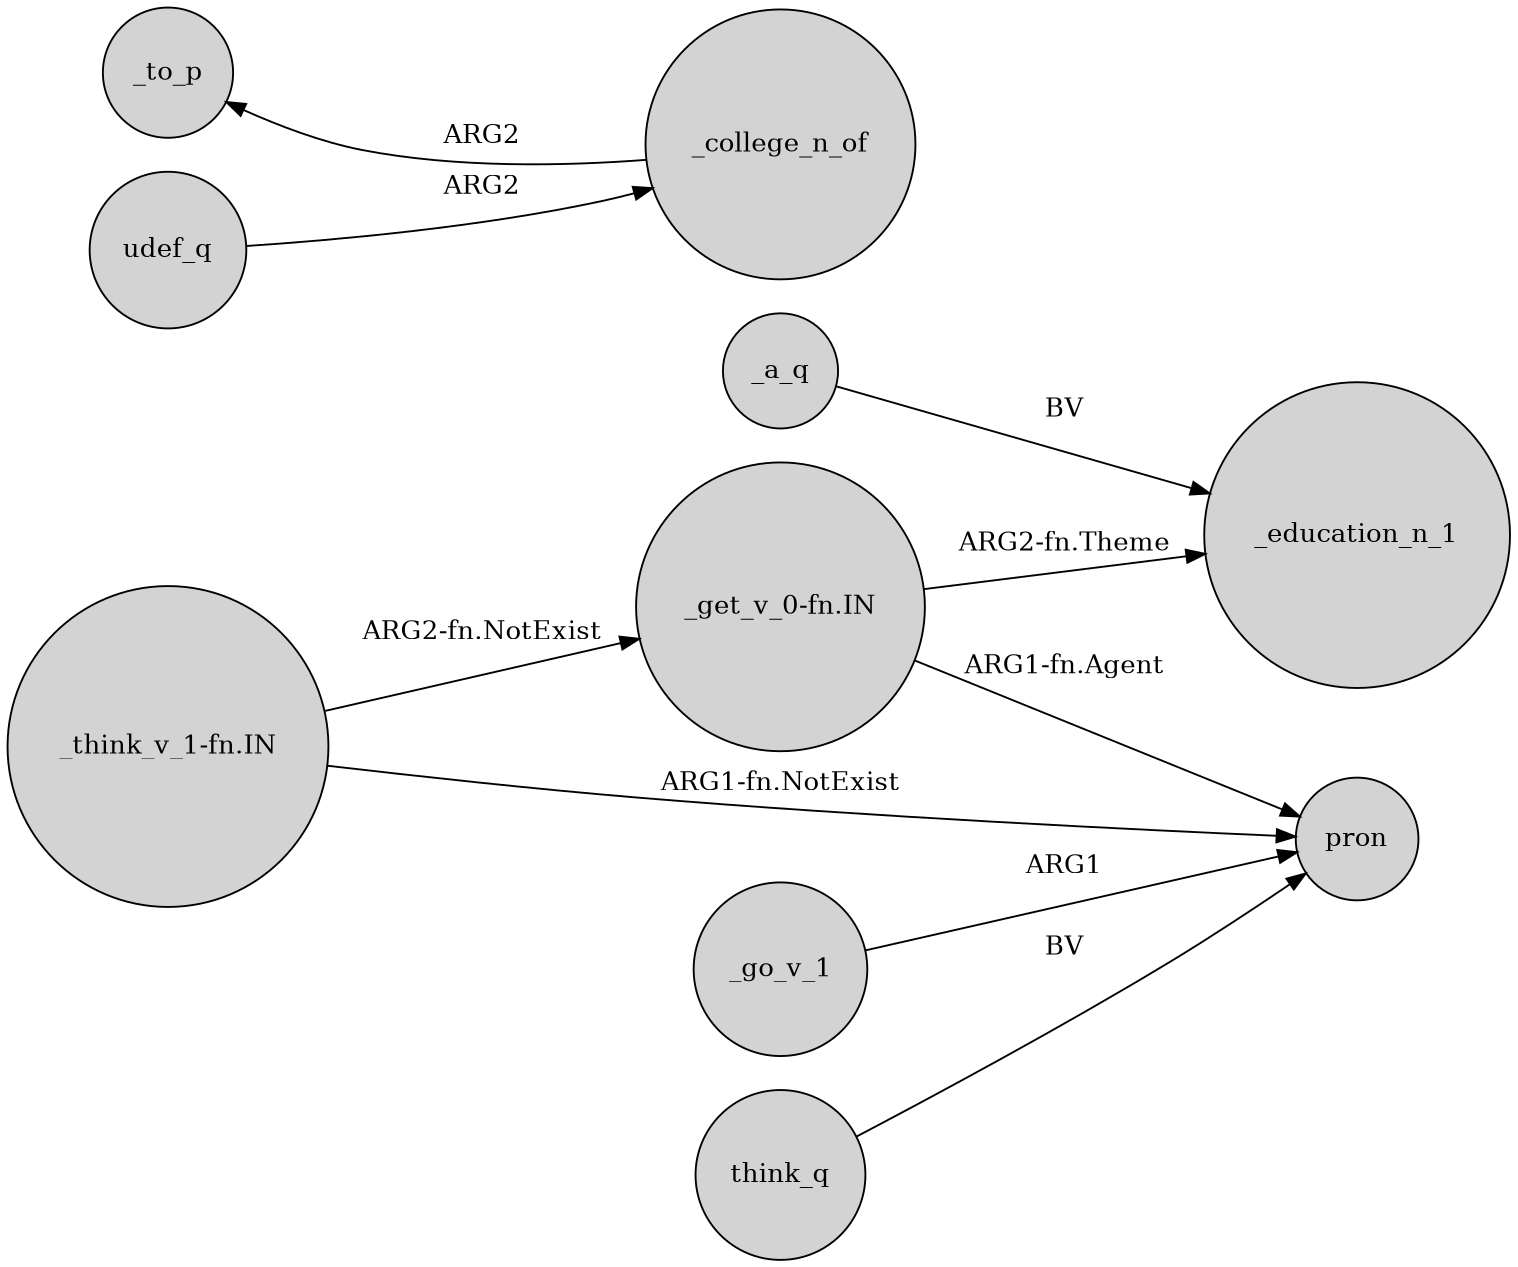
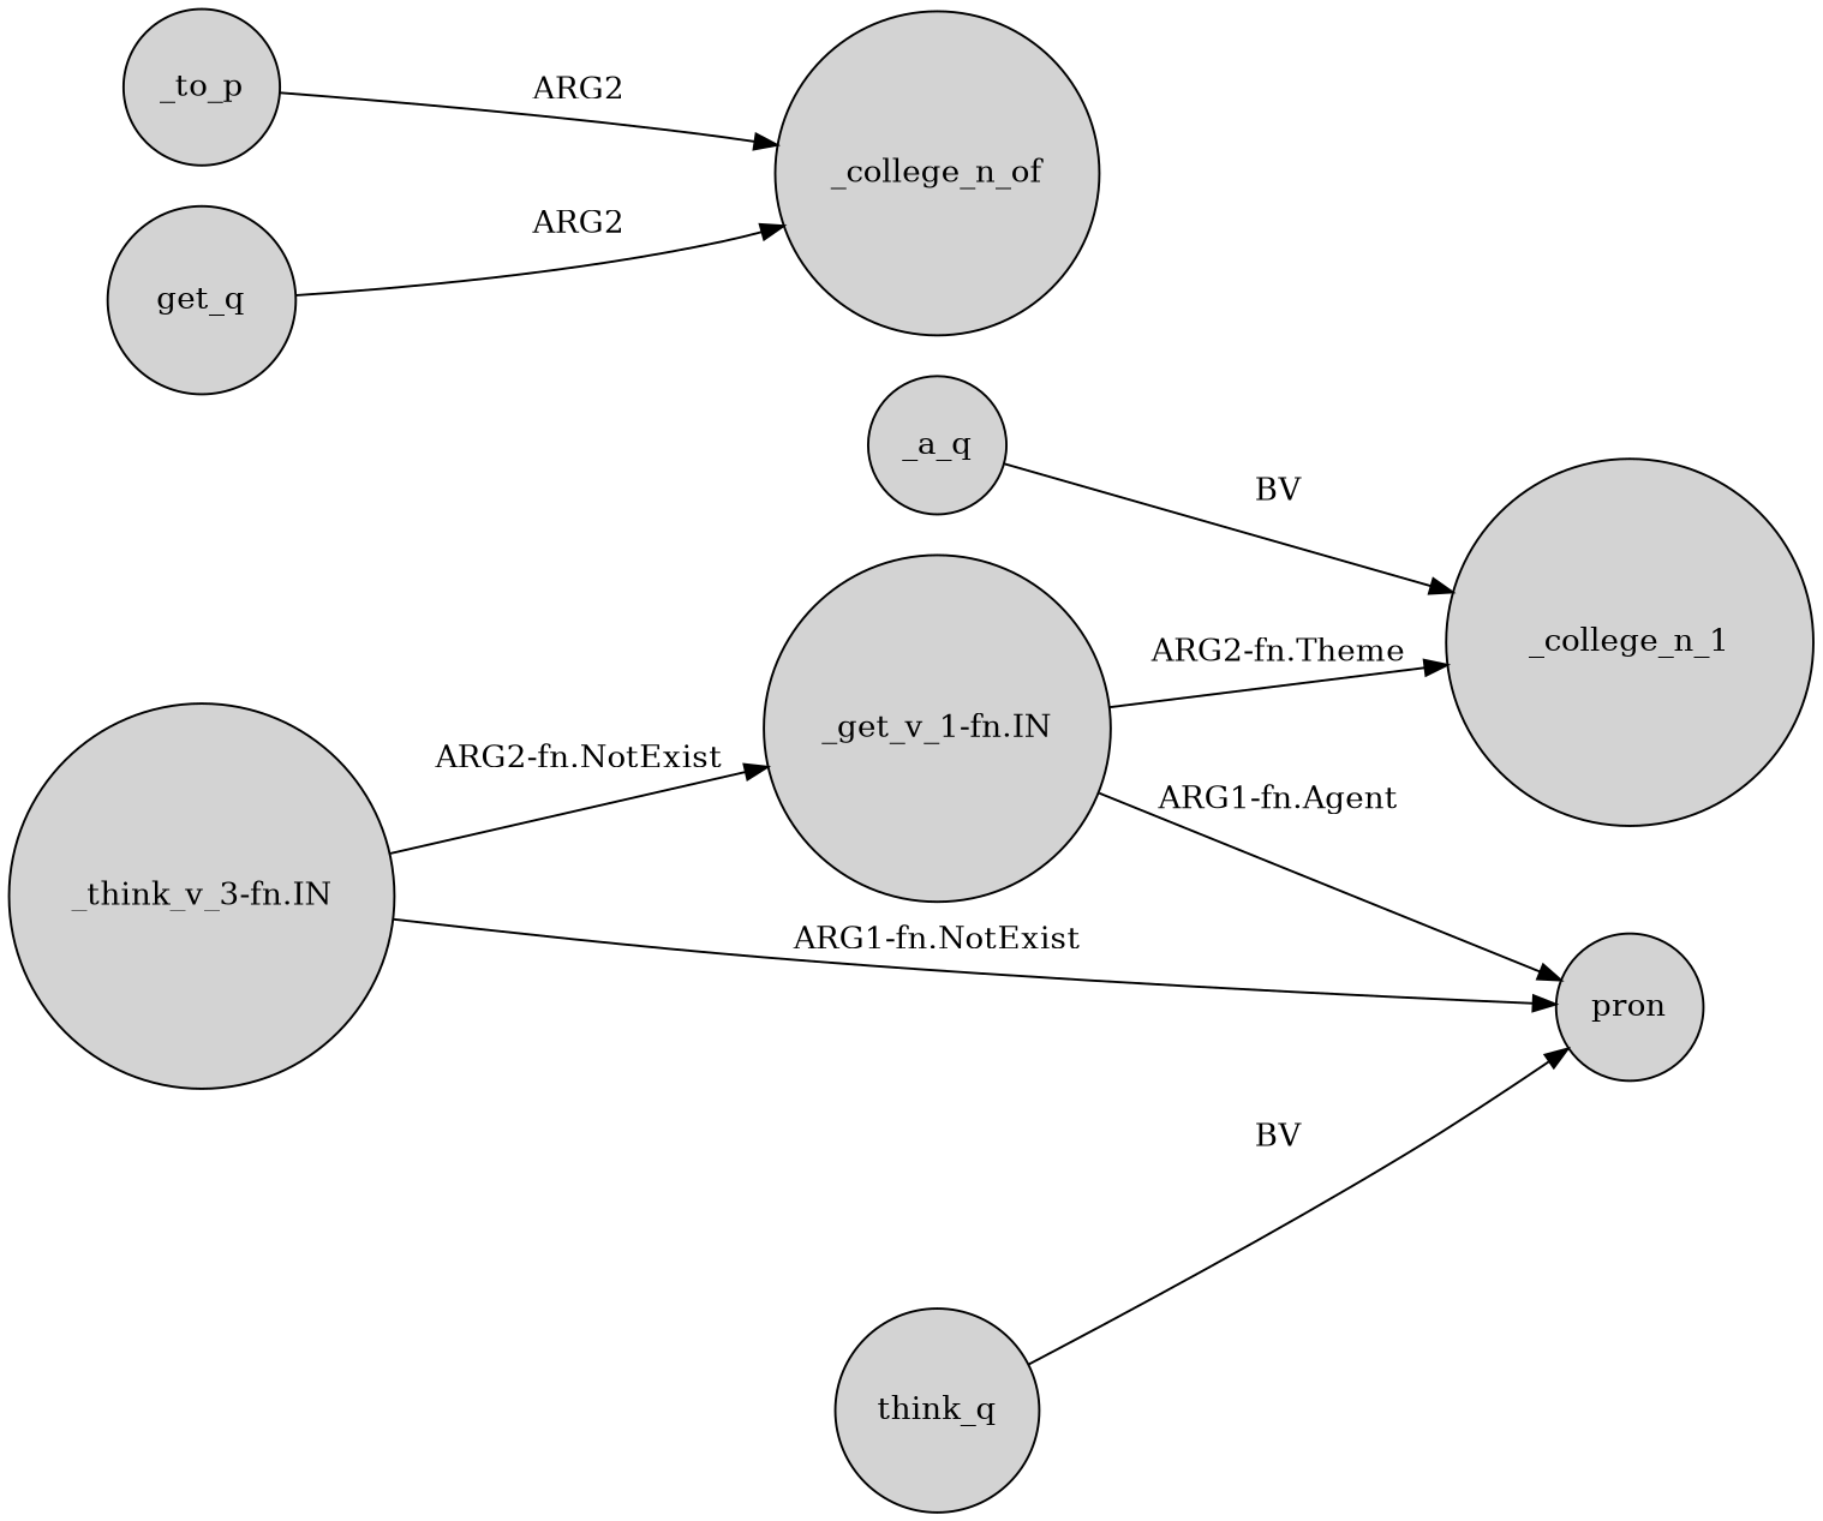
  digraph {
    rankdir=LR
    node [shape=circle style=filled]
    _a_q
-   _education_n_1
-   "_get_v_1-fn.IN" [label="_get_v_0-fn.IN"]
+   _education_n_1 [label=_college_n_1]
+   "_get_v_1-fn.IN"
    pron
-   "_think_v_1-fn.IN"
+   "_think_v_1-fn.IN" [label="_think_v_3-fn.IN"]
    _to_p
    _college_n_of
-   _go_v_1
-   udef_q
+   udef_q [label=get_q]
    n10 [label=think_q]
    _a_q -> _education_n_1 [label=BV]
    "_get_v_1-fn.IN" -> _education_n_1 [label="ARG2-fn.Theme"]
    "_get_v_1-fn.IN" -> pron [label="ARG1-fn.Agent"]
    "_think_v_1-fn.IN" -> "_get_v_1-fn.IN" [label="ARG2-fn.NotExist"]
    "_think_v_1-fn.IN" -> pron [label="ARG1-fn.NotExist"]
-   _college_n_of -> _to_p [label=ARG2]
-   _go_v_1 -> pron [label=ARG1]
+   _to_p -> _college_n_of [label=ARG2]
    udef_q -> _college_n_of [label=ARG2]
    n10 -> pron [label=BV]
  }
